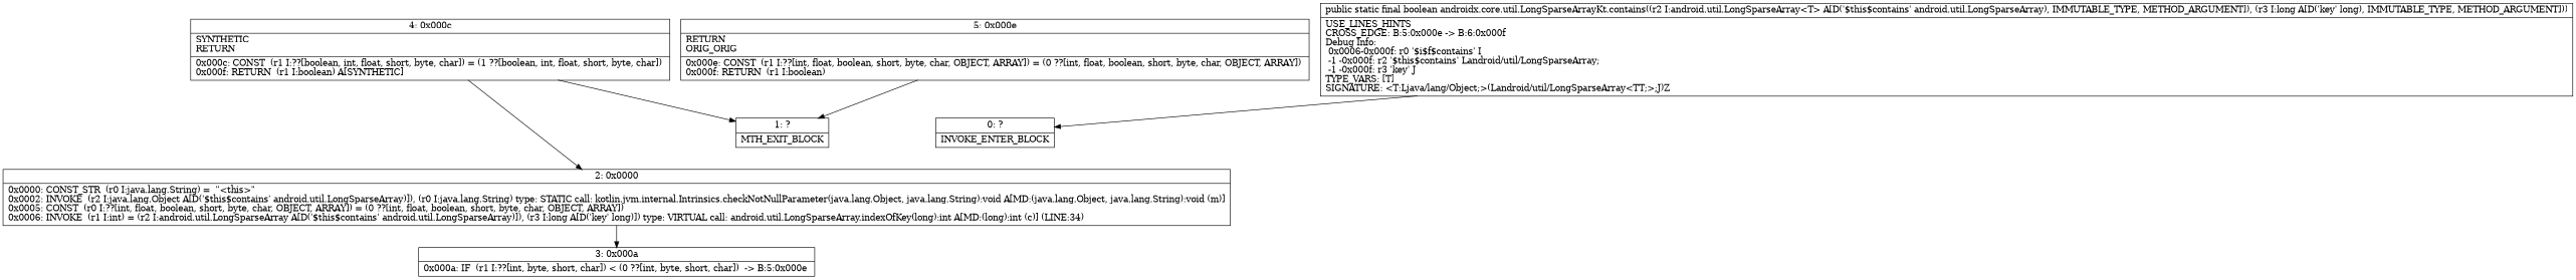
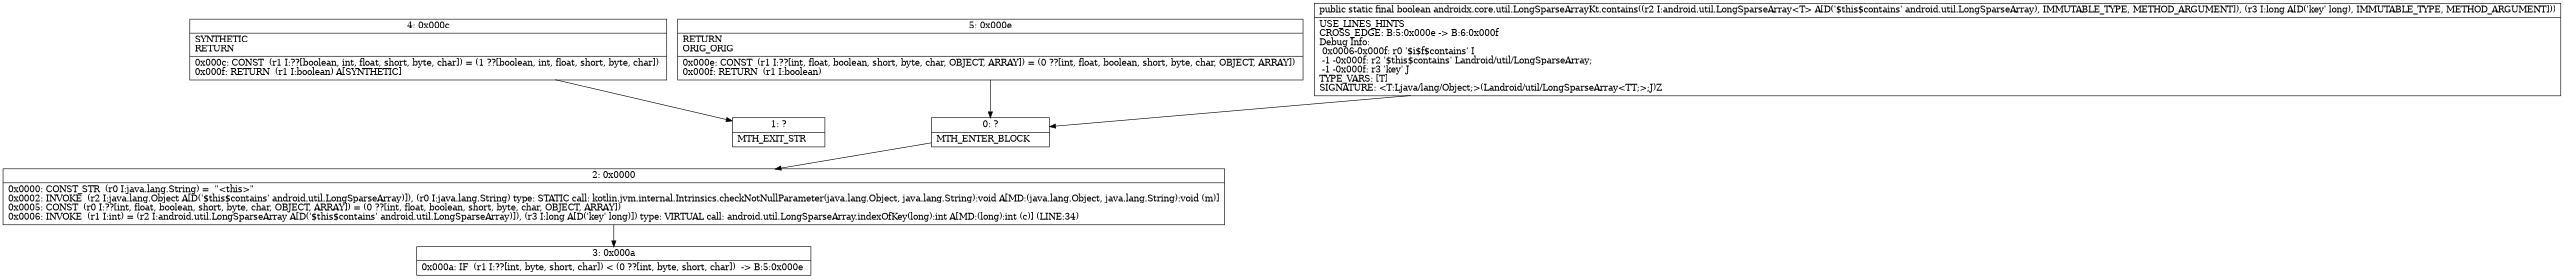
  digraph {
    node [shape=record]
-   n1 [label="{0\:\ ?|INVOKE_ENTER_BLOCK\l}"]
+   n1 [label="{0\:\ ?|MTH_ENTER_BLOCK\l}"]
    n2 [label="{2\:\ 0x0000|0x0000: CONST_STR  (r0 I:java.lang.String) =  \"\<this\>\" \l0x0002: INVOKE  (r2 I:java.lang.Object A[D('$this$contains' android.util.LongSparseArray)]), (r0 I:java.lang.String) type: STATIC call: kotlin.jvm.internal.Intrinsics.checkNotNullParameter(java.lang.Object, java.lang.String):void A[MD:(java.lang.Object, java.lang.String):void (m)]\l0x0005: CONST  (r0 I:??[int, float, boolean, short, byte, char, OBJECT, ARRAY]) = (0 ??[int, float, boolean, short, byte, char, OBJECT, ARRAY]) \l0x0006: INVOKE  (r1 I:int) = (r2 I:android.util.LongSparseArray A[D('$this$contains' android.util.LongSparseArray)]), (r3 I:long A[D('key' long)]) type: VIRTUAL call: android.util.LongSparseArray.indexOfKey(long):int A[MD:(long):int (c)] (LINE:34)\l}"]
    n3 [label="{3\:\ 0x000a|0x000a: IF  (r1 I:??[int, byte, short, char]) \< (0 ??[int, byte, short, char])  \-\> B:5:0x000e \l}"]
    n4 [label="{4\:\ 0x000c|SYNTHETIC\lRETURN\l|0x000c: CONST  (r1 I:??[boolean, int, float, short, byte, char]) = (1 ??[boolean, int, float, short, byte, char]) \l0x000f: RETURN  (r1 I:boolean) A[SYNTHETIC]\l}"]
-   n5 [label="{1\:\ ?|MTH_EXIT_BLOCK\l}"]
+   n5 [label="{1\:\ ?|MTH_EXIT_STR\l}"]
    n6 [label="{5\:\ 0x000e|RETURN\lORIG_ORIG\l|0x000e: CONST  (r1 I:??[int, float, boolean, short, byte, char, OBJECT, ARRAY]) = (0 ??[int, float, boolean, short, byte, char, OBJECT, ARRAY]) \l0x000f: RETURN  (r1 I:boolean) \l}"]
    n7 [label="{public static final boolean androidx.core.util.LongSparseArrayKt.contains((r2 I:android.util.LongSparseArray\<T\> A[D('$this$contains' android.util.LongSparseArray), IMMUTABLE_TYPE, METHOD_ARGUMENT]), (r3 I:long A[D('key' long), IMMUTABLE_TYPE, METHOD_ARGUMENT]))  | USE_LINES_HINTS\lCROSS_EDGE: B:5:0x000e \-\> B:6:0x000f\lDebug Info:\l  0x0006\-0x000f: r0 '$i$f$contains' I\l  \-1 \-0x000f: r2 '$this$contains' Landroid\/util\/LongSparseArray;\l  \-1 \-0x000f: r3 'key' J\lTYPE_VARS: [T]\lSIGNATURE: \<T:Ljava\/lang\/Object;\>(Landroid\/util\/LongSparseArray\<TT;\>;J)Z\l}"]
-   n4 -> n2
+   n1 -> n2
    n2 -> n3
    n4 -> n5
-   n6 -> n5
+   n6 -> n1
    n7 -> n1
  }
